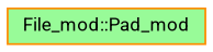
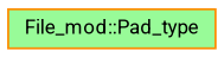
  digraph {
    rankdir=TB
    fontname=Roboto
-   n1 [color=darkorange fillcolor=palegreen fontname=Roboto fontsize=10 height=0.2 label="File_mod::Pad_mod" shape=record style=filled width=0.4]
+   n1 [color=darkorange fillcolor=palegreen fontname=Roboto fontsize=10 height=0.2 label="File_mod::Pad_type" shape=record style=filled width=0.4]
  }
